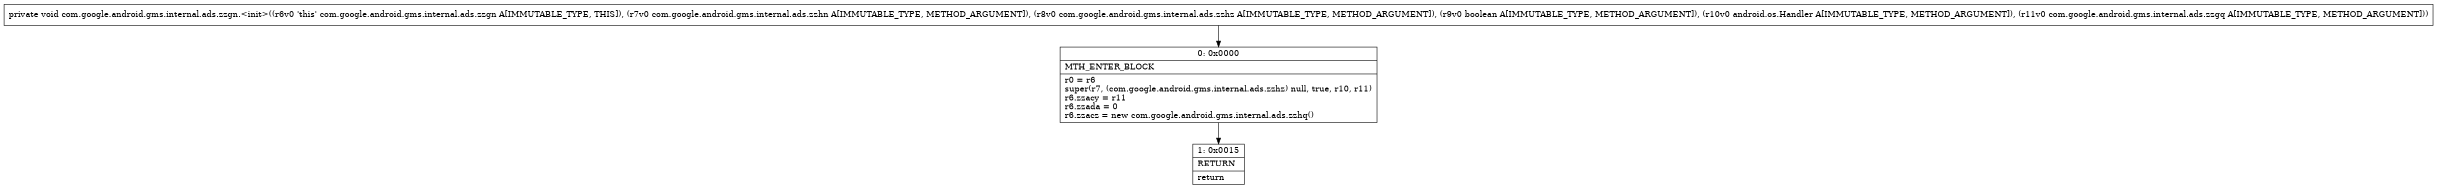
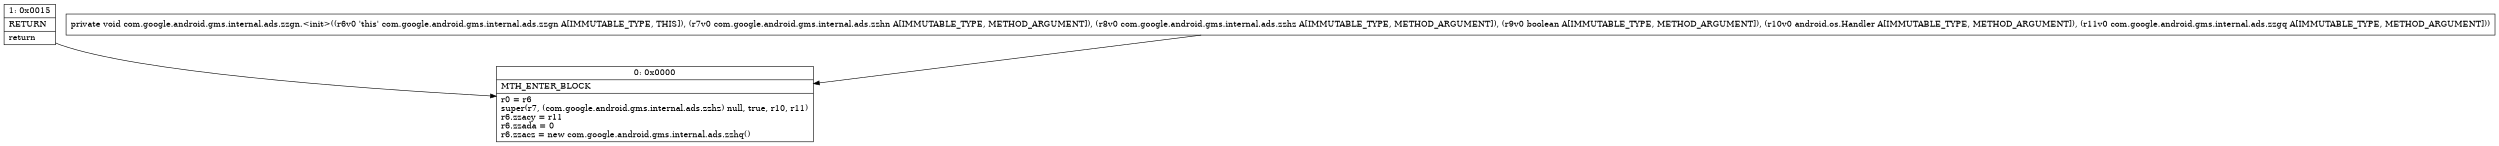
  digraph {
    node [shape=record]
    n1 [label="{0\:\ 0x0000|MTH_ENTER_BLOCK\l|r0 = r6\lsuper(r7, (com.google.android.gms.internal.ads.zzhz) null, true, r10, r11)\lr6.zzacy = r11\lr6.zzada = 0\lr6.zzacz = new com.google.android.gms.internal.ads.zzhq()\l}"]
    n2 [label="{1\:\ 0x0015|RETURN\l|return\l}"]
    n3 [label="{private void com.google.android.gms.internal.ads.zzgn.\<init\>((r6v0 'this' com.google.android.gms.internal.ads.zzgn A[IMMUTABLE_TYPE, THIS]), (r7v0 com.google.android.gms.internal.ads.zzhn A[IMMUTABLE_TYPE, METHOD_ARGUMENT]), (r8v0 com.google.android.gms.internal.ads.zzhz A[IMMUTABLE_TYPE, METHOD_ARGUMENT]), (r9v0 boolean A[IMMUTABLE_TYPE, METHOD_ARGUMENT]), (r10v0 android.os.Handler A[IMMUTABLE_TYPE, METHOD_ARGUMENT]), (r11v0 com.google.android.gms.internal.ads.zzgq A[IMMUTABLE_TYPE, METHOD_ARGUMENT])) }"]
-   n1 -> n2
+   n2 -> n1
    n3 -> n1
  }
